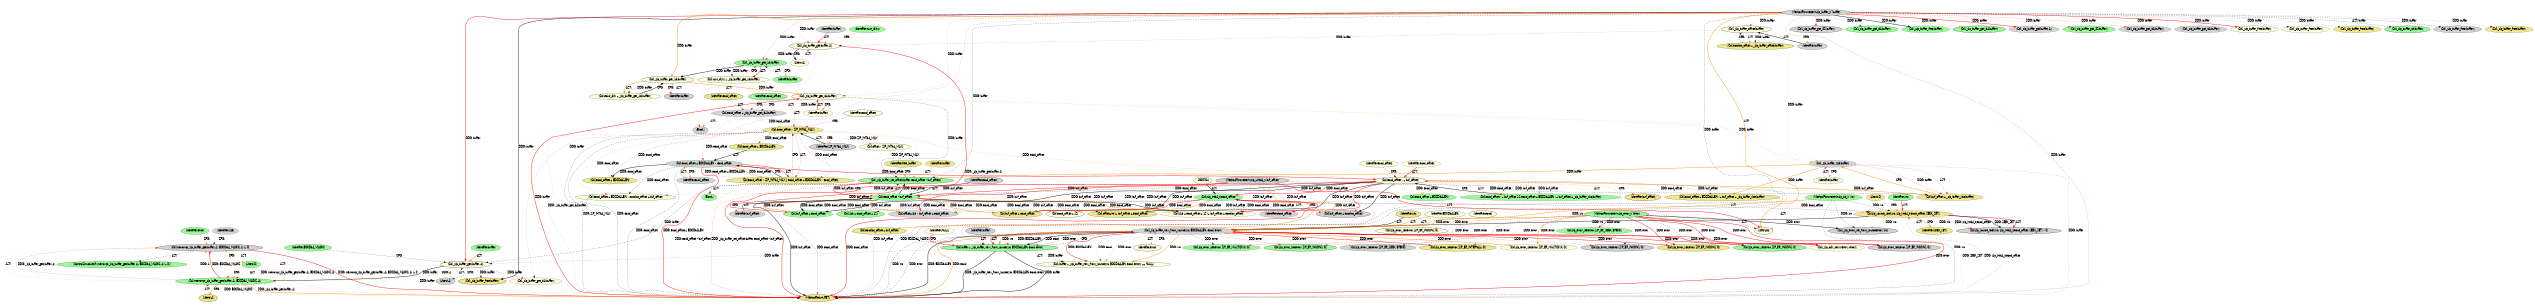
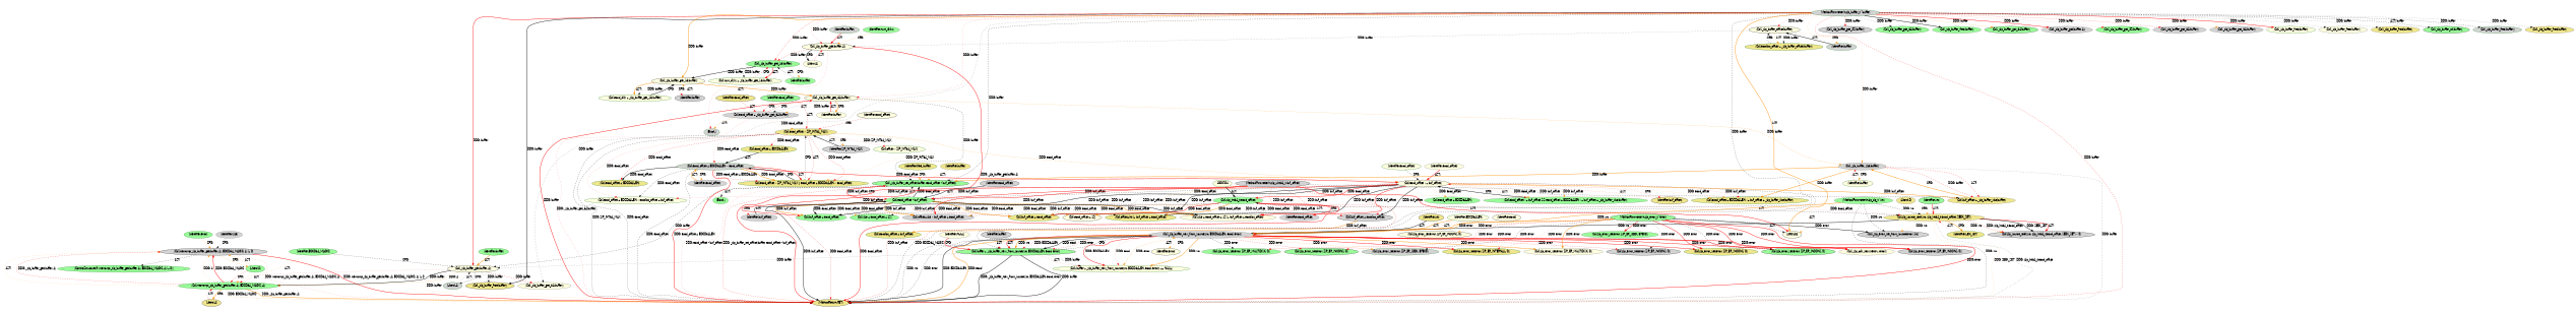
  digraph {
    fontname=Lato
    node [color=darkgreen fillcolor=lightgrey fontname=Lato style=filled]
    edge [color=red fontname=Lato style=bold]
    n1 [color=black label="(Call,memcmp(_zip_buffer_get(buffer, 4), EOCD64_MAGIC, 4) != 0)"]
    n2 [color=black fillcolor=khaki label="(MethodReturn,RET)"]
    n3 [fillcolor=palegreen label="(ControlStructure,if (memcmp(_zip_buffer_get(buffer, 4), EOCD64_MAGIC, 4) != 0))"]
    n4 [fillcolor=palegreen label="(Literal,0)"]
    n5 [fillcolor=palegreen label="(Call,memcmp(_zip_buffer_get(buffer, 4), EOCD64_MAGIC, 4))"]
    n6 [color=black fillcolor=khaki label="(Literal,4)"]
    n7 [color=black fillcolor=lightyellow label="(Call,_zip_buffer_get(buffer, 4))"]
    n8 [color=gray40 fillcolor=lightyellow label="(Call,_zip_buffer_get_64(buffer))"]
    n9 [color=black fillcolor=khaki label="(Call,_zip_buffer_free(buffer))"]
    n10 [label="(Literal,4)"]
    n11 [color=black fillcolor=palegreen label="(Call,_zip_buffer_set_offset(buffer, eocd_offset - buf_offset))"]
    n12 [color=gray40 fillcolor=palegreen label="(Call,eocd_offset - buf_offset)"]
    n13 [color=gray40 fillcolor=palegreen label="(Block,)"]
    n14 [fillcolor=khaki label="(Call,offset+int != buf_offset + eocd_offset)"]
    n15 [fillcolor=palegreen label="(Call,size + eocd_offset + 12)"]
    n16 [color=black label="(Call,buf_offset + eocdloc_offset)"]
    n17 [color=black fillcolor=lightyellow label="(Call,eocd_offset + 12)"]
    n18 [color=gray40 fillcolor=palegreen label="(Call,buf_offset + eocd_offset)"]
    n19 [color=gray40 fillcolor=lightyellow label="(Call,size + eocd_offset + 12 != buf_offset + eocdloc_offset)"]
    n20 [fillcolor=khaki label="(Call,buf_offset + eocd_offset)"]
    n21 [color=gray40 label="(Call,offset+size > buf_offset + eocd_offset)"]
    n22 [color=gray40 label="(Identifier,buf_offset)"]
    n23 [color=gray40 label="(Call,_zip_buffer_size(buffer))"]
    n24 [fillcolor=khaki label="(Call,eocd_offset + EOCD64LEN <= buf_offset + _zip_buffer_size(buffer))"]
    n25 [fillcolor=lightyellow label="(Identifier,buffer)"]
    n26 [color=gray40 fillcolor=khaki label="(Call,buf_offset + _zip_buffer_size(buffer))"]
    n27 [color=black fillcolor=lightyellow label="(Call,_zip_buffer_get_64(buffer))"]
    n28 [color=gray40 label="(Call,eocd_offset = _zip_buffer_get_64(buffer))"]
    n29 [color=gray40 fillcolor=lightyellow label="(Identifier,buffer)"]
    n30 [label="(Block,)"]
    n31 [color=gray40 fillcolor=khaki label="(Call,eocd_offset > ZIP_INT64_MAX)"]
    n32 [color=black fillcolor=lightyellow label="(Call,_zip_buffer_get_16(buffer))"]
    n33 [color=black label="(Identifier,buffer)"]
    n34 [fillcolor=lightyellow label="(Call,eocd_disk = _zip_buffer_get_16(buffer))"]
    n35 [fillcolor=palegreen label="(Call,_zip_buffer_get_16(buffer))"]
    n36 [color=gray40 fillcolor=palegreen label="(Identifier,buffer)"]
    n37 [fillcolor=lightyellow label="(Call,num_disks = _zip_buffer_get_16(buffer))"]
    n38 [color=black fillcolor=lightyellow label="(Call,_zip_buffer_get(buffer, 4))"]
    n39 [color=gray40 fillcolor=lightyellow label="(Literal,4)"]
    n40 [color=black fillcolor=lightyellow label="(Call,_zip_buffer_offset(buffer))"]
    n41 [label="(Identifier,buffer)"]
    n42 [fillcolor=khaki label="(Call,eocdloc_offset = _zip_buffer_offset(buffer))"]
    n43 [label="(MethodParameterIn,zip_buffer_t *buffer)"]
    n44 [color=black fillcolor=palegreen label="(Call,buffer = _zip_buffer_new_from_source(src, EOCD64LEN, eocd, error))"]
    n45 [color=black label="(Call,_zip_buffer_get_32(buffer))"]
    n46 [fillcolor=palegreen label="(Call,_zip_buffer_get_64(buffer))"]
    n47 [color=gray40 fillcolor=palegreen label="(Call,_zip_buffer_free(buffer))"]
    n48 [color=black fillcolor=palegreen label="(Call,_zip_buffer_get_64(buffer))"]
    n49 [color=gray40 label="(Call,_zip_buffer_get(buffer, 4))"]
    n50 [fillcolor=palegreen label="(Call,_zip_buffer_get_32(buffer))"]
    n51 [color=gray40 label="(Call,_zip_buffer_get_64(buffer))"]
    n52 [color=gray40 label="(Call,_zip_buffer_get_64(buffer))"]
    n53 [fillcolor=lightyellow label="(Call,_zip_buffer_free(buffer))"]
    n54 [color=gray40 fillcolor=lightyellow label="(Call,_zip_buffer_free(buffer))"]
    n55 [color=gray40 fillcolor=khaki label="(Call,_zip_buffer_free(buffer))"]
    n56 [color=black fillcolor=palegreen label="(Call,_zip_buffer_ok(buffer))"]
    n57 [label="(Call,_zip_buffer_free(buffer))"]
    n58 [color=gray40 fillcolor=khaki label="(Call,_zip_buffer_free(buffer))"]
    1000104 [color=black fillcolor=lightyellow]
    n60 [color=gray40 label="(Call,_zip_buffer_new_from_source(src, EOCD64LEN, eocd, error))"]
    n61 [fillcolor=lightyellow label="(Call,(buffer = _zip_buffer_new_from_source(src, EOCD64LEN, eocd, error)) == NULL)"]
    n62 [color=black fillcolor=lightyellow label="(Call,eocd_offset >= buf_offset)"]
    n63 [color=gray40 fillcolor=palegreen label="(Call,(zip_int64_t)eocd_offset)"]
    n64 [color=gray40 fillcolor=palegreen label="(Call,eocd_offset + EOCD64LEN)"]
    n65 [color=gray40 fillcolor=palegreen label="(Call,eocd_offset >= buf_offset && eocd_offset + EOCD64LEN <= buf_offset + _zip_buffer_size(buffer))"]
    n66 [color=black fillcolor=khaki label="(Identifier,buf_offset)"]
    n67 [color=gray40 fillcolor=khaki label="(Call,zip_source_seek(src, (zip_int64_t)eocd_offset, SEEK_SET))"]
    n68 [color=gray40 label="(Identifier,eocd_offset)"]
    n69 [label="(Call,eocd_offset + EOCD64LEN < eocd_offset)"]
    n70 [fillcolor=lightyellow label="(Call,eocd_offset + EOCD64LEN > eocdloc_offset + buf_offset)"]
    n71 [fillcolor=khaki label="(Call,eocd_offset + EOCD64LEN)"]
    n72 [fillcolor=khaki label="(Call,eocd_offset > ZIP_INT64_MAX || eocd_offset + EOCD64LEN < eocd_offset)"]
    n73 [color=gray40 label="(Identifier,eocd_offset)"]
    n74 [color=black label="(Identifier,ZIP_INT64_MAX)"]
    n75 [fillcolor=lightyellow label="(Call,offset > ZIP_INT64_MAX)"]
    n76 [fillcolor=khaki label="(Call,eocd_offset + EOCD64LEN)"]
    n77 [color=black label="(MethodParameterIn,zip_uint64_t buf_offset)"]
    n78 [fillcolor=khaki label="(Call,eocdloc_offset + buf_offset)"]
    n79 [color=black fillcolor=palegreen label="(Call,zip_error_set(error, ZIP_ER_INCONS, 0))"]
    n80 [color=black fillcolor=palegreen label="(Call,zip_error_set(error, ZIP_ER_INCONS, 0))"]
    n81 [color=gray40 fillcolor=lightyellow label="(Call,zip_error_set(error, ZIP_ER_MULTIDISK, 0))"]
    n82 [color=gray40 fillcolor=palegreen label="(Call,zip_error_set(error, ZIP_ER_MULTIDISK, 0))"]
    n83 [color=black fillcolor=lightyellow label="(Identifier,error)"]
    n84 [fillcolor=khaki label="(Call,zip_error_set(error, ZIP_ER_INTERNAL, 0))"]
    n85 [color=gray40 fillcolor=lightyellow label="(Call,_zip_cdir_new(nentry, error))"]
    n86 [color=black label="(Call,zip_error_set(error, ZIP_ER_INCONS, 0))"]
    n87 [color=black label="(Call,zip_error_set(error, ZIP_ER_INCONS, 0))"]
    n88 [label="(Call,zip_error_set(error, ZIP_ER_SEEK, EFBIG))"]
    n89 [fillcolor=khaki label="(Call,zip_error_set(error, ZIP_ER_INCONS, 0))"]
    n90 [color=black label="(Call,zip_source_seek(src, (zip_int64_t)eocd_offset, SEEK_SET) < 0)"]
    n91 [color=black label="(Call,_zip_error_set_from_source(error, src))"]
-   n92 [fillcolor=khaki label="(Identifier,SEEK_SET)"]
+   n92 [fillcolor=khaki label="(Identifier,LEN_SET)"]
    n93 [color=gray40 fillcolor=palegreen label="(MethodParameterIn,zip_zip_t *src)"]
    n94 [color=black fillcolor=palegreen label="(MethodParameterIn,zip_error_t *error)"]
    n95 [color=gray40 fillcolor=palegreen label="(Call,zip_error_set(error, ZIP_ER_SEEK, EFBIG))"]
    n96 [color=black fillcolor=lightyellow label="(Call,zip_error_set(error, ZIP_ER_INCONS, 0))"]
    n97 [fillcolor=palegreen label="(Identifier,error)"]
    n98 [color=black fillcolor=khaki label="(Identifier,src)"]
    n99 [fillcolor=lightyellow label="(Identifier,EOCD64LEN)"]
    n100 [color=black fillcolor=khaki label="(Identifier,eocd_offset)"]
    n101 [fillcolor=khaki label="(Identifier,free_buffer)"]
    n102 [label="(Identifier,buffer)"]
    n103 [color=black label="(Identifier,eocd_offset)"]
    n104 [color=black fillcolor=palegreen label="(Identifier,eocd_offset)"]
    n105 [color=gray40 fillcolor=khaki label="(Identifier,buffer)"]
    n106 [color=black fillcolor=palegreen label="(Identifier,src)"]
    n107 [fillcolor=lightyellow label="(Identifier,eocd_offset)"]
    n108 [color=gray40 fillcolor=palegreen label="(Identifier,num_disks)"]
    n109 [color=gray40 fillcolor=lightyellow label="(Identifier,NULL)"]
    n110 [color=gray40 fillcolor=lightyellow label="(Identifier,eocd_offset)"]
    n111 [fillcolor=palegreen label="(Identifier,EOCD64_MAGIC)"]
    n112 [color=gray40 fillcolor=khaki label="(Literal,0)"]
    n113 [color=gray40 label="(Identifier,size)"]
    n114 [fillcolor=palegreen label="(Identifier,buffer)"]
    n115 [color=black fillcolor=lightyellow label="(Identifier,eocd_offset)"]
    n116 [color=black fillcolor=lightyellow label="(Identifier,eocd)"]
    n117 [color=black label="(Identifier,buffer)"]
    1000204 [fillcolor=lightyellow]
    n1 -> n2 [label="DDG: memcmp(_zip_buffer_get(buffer, 4), EOCD64_MAGIC, 4)" style=dotted]
    n1 -> n2 [label="DDG: memcmp(_zip_buffer_get(buffer, 4), EOCD64_MAGIC, 4) != 0"]
    n1 -> n3 [color=black label="AST: " style=dashed]
    n1 -> n4 [color=darkorange label="CFG: " style=dashed]
    n4 -> n1 [color=darkorange label="AST: " style=dashed]
    n4 -> n5 [label="CFG: " style=dashed]
    n5 -> n1 [color=darkorange label="AST: " style=dotted]
    n5 -> n1 [label="DDG: _zip_buffer_get(buffer, 4)" style=dashed]
    n5 -> n1 [label="DDG: EOCD64_MAGIC"]
    n5 -> n1 [color=darkorange label="DDG: 4" style=dotted]
    n5 -> n2 [color=darkorange label="DDG: _zip_buffer_get(buffer, 4)"]
    n5 -> n2 [color=darkorange label="DDG: EOCD64_MAGIC" style=dashed]
    n5 -> n6 [color=darkorange label="CFG: "]
    n6 -> n5 [label="AST: " style=dashed]
    n7 -> n2 [color=darkorange label="DDG: buffer" style=dotted]
    n7 -> n5 [label="AST: " style=dotted]
    n7 -> n5 [color=black label="DDG: buffer"]
    n7 -> n5 [color=darkorange label="DDG: 4" style=dashed]
    n7 -> n8 [label="DDG: buffer" style=dashed]
    n7 -> n9 [color=black label="DDG: buffer" style=dotted]
    n7 -> n10 [color=black label="CFG: " style=dashed]
    n10 -> n7 [color=black label="AST: " style=dotted]
    n11 -> n2 [label="DDG: _zip_buffer_set_offset(buffer, eocd_offset - buf_offset)" style=dashed]
    n11 -> n2 [label="DDG: eocd_offset - buf_offset" style=dotted]
    n11 -> n7 [color=black label="DDG: buffer" style=dashed]
    n11 -> n12 [label="CFG: " style=dashed]
    n11 -> n13 [color=black label="AST: " style=dashed]
    n12 -> n2 [color=black label="DDG: buf_offset"]
    n12 -> n2 [label="DDG: eocd_offset" style=dashed]
    n12 -> n11 [color=black label="AST: " style=dashed]
    n12 -> n11 [color=black label="DDG: eocd_offset"]
    n12 -> n11 [label="DDG: buf_offset"]
    n12 -> n14 [color=darkorange label="DDG: buf_offset" style=dashed]
    n12 -> n14 [color=black label="DDG: eocd_offset" style=dashed]
    n12 -> n15 [color=darkorange label="DDG: eocd_offset" style=dotted]
    n12 -> n16 [label="DDG: buf_offset" style=dotted]
    n12 -> n17 [color=darkorange label="DDG: eocd_offset" style=dotted]
    n12 -> n18 [color=darkorange label="DDG: buf_offset"]
    n12 -> n18 [color=black label="DDG: eocd_offset"]
    n12 -> n19 [color=darkorange label="DDG: eocd_offset"]
    n12 -> n19 [color=black label="DDG: buf_offset"]
    n12 -> n20 [label="DDG: buf_offset" style=dashed]
    n12 -> n20 [color=darkorange label="DDG: eocd_offset"]
    n12 -> n21 [color=darkorange label="DDG: buf_offset"]
    n12 -> n21 [color=darkorange label="DDG: eocd_offset" style=dashed]
    n12 -> n22 [label="CFG: " style=dotted]
    n22 -> n12 [color=black label="AST: "]
    n23 -> n2 [color=black label="DDG: buffer" style=dotted]
    n23 -> n11 [color=darkorange label="DDG: buffer"]
    n23 -> n24 [color=darkorange label="DDG: buffer"]
    n23 -> n25 [color=darkorange label="CFG: " style=dotted]
    n23 -> n26 [label="AST: " style=dashed]
    n23 -> n26 [label="DDG: buffer" style=dashed]
    n25 -> n23 [label="AST: " style=dashed]
    n26 -> n23 [color=darkorange label="CFG: "]
    n27 -> n2 [label="DDG: buffer"]
    n27 -> n11 [color=black label="DDG: buffer" style=dashed]
    n27 -> n23 [color=darkorange label="DDG: buffer" style=dashed]
    n27 -> n28 [color=black label="AST: " style=dotted]
    n27 -> n28 [color=darkorange label="DDG: buffer" style=dotted]
    n27 -> n29 [color=darkorange label="CFG: "]
    n28 -> n2 [label="DDG: _zip_buffer_get_64(buffer)" style=dotted]
    n28 -> n27 [label="CFG: " style=dashed]
    n28 -> n30 [color=darkorange label="AST: " style=dashed]
    n28 -> n31 [color=darkorange label="DDG: eocd_offset" style=dotted]
    n29 -> n27 [label="AST: "]
    n31 -> n2 [color=black label="DDG: eocd_offset" style=dashed]
    n31 -> n2 [color=black label="DDG: ZIP_INT64_MAX" style=dashed]
    n31 -> n62 [color=darkorange label="DDG: eocd_offset" style=dashed]
    n31 -> n69 [label="DDG: eocd_offset" style=dotted]
    n31 -> n70 [label="DDG: eocd_offset" style=dotted]
    n31 -> n71 [label="DDG: eocd_offset" style=dashed]
    n31 -> n72 [label="AST: " style=dashed]
    n31 -> n72 [label="DDG: eocd_offset" style=dashed]
    n31 -> n72 [color=darkorange label="DDG: ZIP_INT64_MAX" style=dotted]
    n31 -> n74 [color=darkorange label="CFG: " style=dashed]
    n31 -> n75 [label="DDG: ZIP_INT64_MAX" style=dotted]
    n31 -> n76 [label="DDG: eocd_offset" style=dashed]
    n32 -> n27 [color=darkorange label="DDG: buffer"]
    n32 -> n33 [label="CFG: " style=dotted]
    n32 -> n34 [color=darkorange label="AST: "]
    n32 -> n34 [color=black label="DDG: buffer" style=dotted]
    n33 -> n32 [color=darkorange label="AST: " style=dotted]
    n34 -> n32 [color=black label="CFG: "]
    n35 -> n32 [color=black label="DDG: buffer"]
    n35 -> n36 [color=darkorange label="CFG: " style=dashed]
    n35 -> n37 [label="AST: "]
    n35 -> n37 [color=black label="DDG: buffer" style=dashed]
    n36 -> n35 [color=black label="AST: " style=dashed]
    n37 -> n35 [label="CFG: " style=dashed]
    n38 -> n2 [label="DDG: _zip_buffer_get(buffer, 4)"]
    n38 -> n30 [label="AST: " style=dotted]
    n38 -> n35 [label="DDG: buffer" style=dashed]
    n38 -> n39 [color=black label="CFG: "]
    n39 -> n38 [label="AST: " style=dashed]
    n40 -> n38 [color=black label="DDG: buffer" style=dotted]
    n40 -> n41 [color=darkorange label="CFG: " style=dotted]
    n40 -> n42 [color=darkorange label="AST: " style=dashed]
    n40 -> n42 [color=black label="DDG: buffer" style=dotted]
    n41 -> n40 [color=black label="AST: "]
    n42 -> n40 [color=black label="CFG: " style=dashed]
    n43 -> n2 [label="DDG: buffer" style=dashed]
    n43 -> n7 [label="DDG: buffer"]
    n43 -> n8 [color=black label="DDG: buffer" style=dotted]
    n43 -> n9 [color=black label="DDG: buffer"]
    n43 -> n11 [color=black label="DDG: buffer" style=dashed]
-   n42 -> n23 [color=darkorange label="DDG: buffer" style=dotted]
+   n43 -> n23 [color=darkorange label="DDG: buffer" style=dotted]
    n43 -> n27 [label="DDG: buffer" style=dotted]
    n43 -> n32 [color=darkorange label="DDG: buffer"]
    n43 -> n35 [label="DDG: buffer" style=dashed]
    n43 -> n38 [label="DDG: buffer" style=dotted]
    n43 -> n40 [label="DDG: buffer" style=dotted]
    n43 -> n44 [color=black label="DDG: buffer" style=dashed]
    n43 -> n45 [label="DDG: buffer" style=dashed]
    n43 -> n46 [color=black label="DDG: buffer" style=dotted]
    n43 -> n47 [color=black label="DDG: buffer"]
    n43 -> n48 [color=darkorange label="DDG: buffer" style=dashed]
    n43 -> n49 [label="DDG: buffer"]
    n43 -> n50 [label="DDG: buffer" style=dotted]
    n43 -> n51 [label="DDG: buffer" style=dashed]
    n43 -> n52 [color=darkorange label="DDG: buffer" style=dotted]
    n43 -> n53 [label="DDG: buffer"]
    n43 -> n54 [color=black label="DDG: buffer" style=dotted]
    n43 -> n55 [color=black label="DDG: buffer" style=dotted]
    n43 -> n56 [color=black label="AST: buffer" style=dashed]
    n43 -> n57 [color=black label="DDG: buffer" style=dashed]
    n43 -> n58 [color=black label="DDG: buffer" style=dotted]
    n43 -> 1000104 [color=darkorange label="AST: "]
    n44 -> n2 [color=black label="DDG: buffer"]
    n44 -> n2 [color=black label="DDG: _zip_buffer_new_from_source(src, EOCD64LEN, eocd, error)"]
    n44 -> n7 [color=black label="DDG: buffer" style=dotted]
    n44 -> n60 [color=black label="CFG: " style=dashed]
    n44 -> n61 [label="AST: " style=dotted]
    n44 -> n61 [color=black label="DDG: buffer" style=dotted]
    n60 -> n2 [color=darkorange label="DDG: eocd"]
    n60 -> n2 [color=black label="DDG: src" style=dashed]
    n60 -> n2 [color=black label="DDG: error" style=dashed]
    n60 -> n2 [color=black label="DDG: EOCD64LEN"]
    n60 -> n44 [label="AST: "]
    n60 -> n44 [color=darkorange label="DDG: src"]
    n60 -> n44 [label="DDG: EOCD64LEN" style=dotted]
    n60 -> n44 [color=black label="DDG: eocd"]
    n60 -> n44 [label="DDG: error" style=dashed]
    n60 -> n61 [color=darkorange label="DDG: src"]
    n60 -> n61 [label="DDG: EOCD64LEN"]
    n60 -> n61 [label="DDG: eocd" style=dotted]
    n60 -> n61 [color=darkorange label="DDG: error" style=dashed]
    n60 -> n79 [label="DDG: error"]
    n60 -> n80 [label="DDG: error" style=dashed]
    n60 -> n81 [color=darkorange label="DDG: error"]
    n60 -> n82 [color=black label="DDG: error" style=dashed]
    n60 -> n83 [color=darkorange label="CFG: " style=dotted]
    n60 -> n84 [label="DDG: error"]
    n60 -> n85 [label="DDG: error"]
    n60 -> n86 [label="DDG: error"]
    n60 -> n87 [label="DDG: error" style=dashed]
    n60 -> n88 [color=darkorange label="DDG: error" style=dashed]
    n60 -> n89 [label="DDG: error"]
    n62 -> n2 [color=black label="DDG: EOCD64_MAGIC" style=dashed]
    n62 -> n12 [color=black label="DDG: eocd_offset" style=dashed]
    n62 -> n12 [label="DDG: buf_offset"]
    n62 -> n14 [color=black label="DDG: buf_offset"]
    n62 -> n16 [color=black label="DDG: buf_offset"]
    n62 -> n18 [color=black label="DDG: buf_offset"]
    n62 -> n19 [label="DDG: buf_offset"]
    n62 -> n20 [color=black label="DDG: buf_offset"]
    n62 -> n21 [color=black label="DDG: buf_offset" style=dotted]
    n62 -> n24 [color=darkorange label="DDG: eocd_offset" style=dotted]
    n62 -> n24 [label="DDG: buf_offset" style=dotted]
    n62 -> n26 [color=darkorange label="DDG: buf_offset"]
    n62 -> n63 [label="DDG: eocd_offset"]
    n62 -> n64 [color=darkorange label="DDG: eocd_offset" style=dotted]
    n62 -> n65 [label="AST: " style=dotted]
    n62 -> n65 [color=darkorange label="DDG: eocd_offset" style=dashed]
    n62 -> n65 [color=darkorange label="DDG: buf_offset" style=dashed]
    n62 -> n66 [label="CFG: " style=dotted]
    n63 -> n2 [label="DDG: eocd_offset"]
    n63 -> n14 [color=black label="DDG: eocd_offset" style=dashed]
    n63 -> n15 [color=black label="DDG: eocd_offset" style=dotted]
    n63 -> n17 [color=darkorange label="DDG: eocd_offset"]
    n63 -> n18 [color=black label="DDG: eocd_offset" style=dashed]
    n63 -> n19 [label="DDG: eocd_offset" style=dashed]
    n63 -> n20 [label="DDG: eocd_offset"]
    n63 -> n21 [color=darkorange label="DDG: eocd_offset" style=dotted]
    n63 -> n67 [color=black label="AST: " style=dashed]
    n63 -> n67 [label="DDG: eocd_offset" style=dotted]
    n63 -> n68 [label="CFG: "]
    n65 -> n62 [color=black label="CFG: "]
    n66 -> n62 [label="AST: " style=dotted]
    n67 -> n2 [color=darkorange label="DDG: SEEK_SET" style=dotted]
    n67 -> n2 [color=black label="DDG: (zip_int64_t)eocd_offset" style=dotted]
    n67 -> n60 [color=black label="DDG: src"]
    n67 -> n90 [label="AST: "]
    n67 -> n90 [color=darkorange label="DDG: src" style=dotted]
    n67 -> n90 [label="DDG: (zip_int64_t)eocd_offset" style=dashed]
    n67 -> n90 [color=black label="DDG: SEEK_SET"]
    n67 -> n91 [color=darkorange label="DDG: src" style=dotted]
    n67 -> n92 [color=darkorange label="CFG: "]
    n68 -> n63 [color=black label="AST: " style=dotted]
    n69 -> n2 [color=black label="DDG: eocd_offset" style=dashed]
    n69 -> n2 [label="DDG: eocd_offset + EOCD64LEN"]
    n69 -> n62 [label="DDG: eocd_offset"]
    n69 -> n70 [color=black label="DDG: eocd_offset" style=dashed]
    n69 -> n71 [color=black label="DDG: eocd_offset"]
    n69 -> n72 [label="AST: "]
    n69 -> n72 [label="DDG: eocd_offset + EOCD64LEN" style=dashed]
    n69 -> n72 [color=darkorange label="DDG: eocd_offset"]
    n69 -> n73 [color=darkorange label="CFG: " style=dashed]
    n72 -> n31 [color=black label="CFG: " style=dashed]
    n72 -> n69 [color=black label="CFG: "]
    n73 -> n69 [color=darkorange label="AST: "]
    n74 -> n31 [color=black label="AST: "]
    n76 -> n69 [color=black label="AST: "]
    n77 -> n2 [label="DDG: buf_offset" style=dashed]
    n77 -> n12 [label="DDG: buf_offset" style=dashed]
    n77 -> n14 [color=darkorange label="DDG: buf_offset" style=dashed]
    n77 -> n16 [label="DDG: buf_offset" style=dashed]
    n77 -> n18 [label="DDG: buf_offset"]
    n77 -> n19 [label="DDG: buf_offset" style=dashed]
    n77 -> n20 [color=darkorange label="DDG: buf_offset" style=dotted]
    n77 -> n21 [label="DDG: buf_offset"]
    n77 -> n24 [color=darkorange label="DDG: buf_offset" style=dotted]
    n77 -> n26 [color=black label="DDG: buf_offset" style=dashed]
    n77 -> 1000104 [label="AST: "]
    n77 -> n70 [label="DDG: buf_offset" style=dotted]
-   n77 -> n78 [color=darkorange label="DDG: buf_offset"]
+   n16 -> n78 [color=darkorange label="DDG: buf_offset"]
    n83 -> n60 [color=darkorange label="AST: " style=dotted]
    n92 -> n67 [label="AST: " style=dotted]
    n93 -> n2 [color=black label="DDG: src" style=dashed]
    n93 -> 1000104 [color=darkorange label="AST: " style=dotted]
    n93 -> n60 [color=darkorange label="DDG: src"]
    n93 -> n67 [color=black label="DDG: src" style=dashed]
    n93 -> n91 [color=black label="DDG: src" style=dashed]
    n94 -> n2 [label="DDG: error"]
    n94 -> 1000104 [color=black label="AST: " style=dashed]
    n94 -> n60 [color=darkorange label="DDG: error"]
    n94 -> n79 [color=black label="DDG: error" style=dashed]
    n94 -> n80 [label="DDG: error" style=dotted]
    n94 -> n81 [color=darkorange label="DDG: error"]
    n94 -> n82 [label="DDG: error" style=dashed]
    n94 -> n84 [label="DDG: error" style=dotted]
    n94 -> n85 [label="DDG: error"]
    n94 -> n86 [label="DDG: error"]
    n94 -> n87 [color=black label="DDG: error" style=dotted]
    n94 -> n88 [color=black label="DDG: error" style=dashed]
    n94 -> n89 [label="DDG: error"]
    n94 -> n91 [color=black label="DDG: error"]
    n94 -> n95 [label="DDG: error"]
    n94 -> n96 [color=darkorange label="DDG: error" style=dashed]
    n97 -> n1 [color=darkorange label="CFG: " style=dashed]
    n98 -> n60 [color=black label="AST: "]
    n99 -> n60 [color=darkorange label="AST: "]
    n100 -> n28 [label="AST: " style=dashed]
    n101 -> n11 [color=darkorange label="CFG: " style=dashed]
    n102 -> n38 [label="AST: "]
    n103 -> n12 [color=black label="AST: "]
    n104 -> n28 [label="CFG: " style=dashed]
    n104 -> n31 [label="AST: " style=dashed]
    n105 -> n11 [color=darkorange label="AST: " style=dashed]
    n106 -> n67 [label="AST: "]
    n107 -> n62 [color=black label="CFG: " style=dashed]
    n108 -> n38 [color=darkorange label="CFG: " style=dashed]
    n109 -> n44 [label="CFG: "]
    n110 -> n62 [label="AST: "]
    n111 -> n5 [color=darkorange label="AST: " style=dotted]
    n111 -> n7 [color=black label="CFG: " style=dashed]
    n112 -> n67 [color=darkorange label="CFG: " style=dotted]
    n113 -> n1 [color=black label="CFG: " style=dotted]
    n114 -> n7 [color=darkorange label="AST: "]
    n115 -> n31 [label="CFG: " style=dashed]
    n116 -> n60 [label="AST: " style=dotted]
    n117 -> n44 [label="AST: " style=dotted]
    1000204 -> n63 [color=black label="AST: "]
  }
